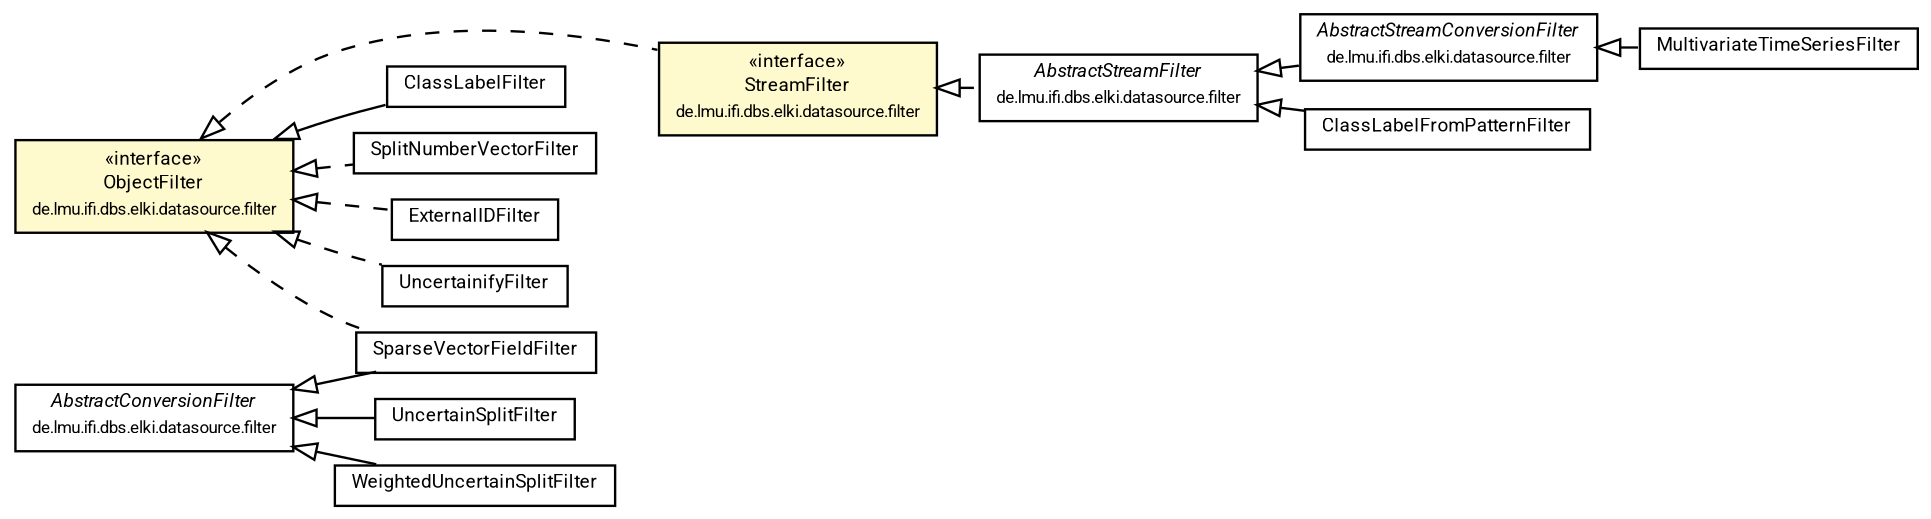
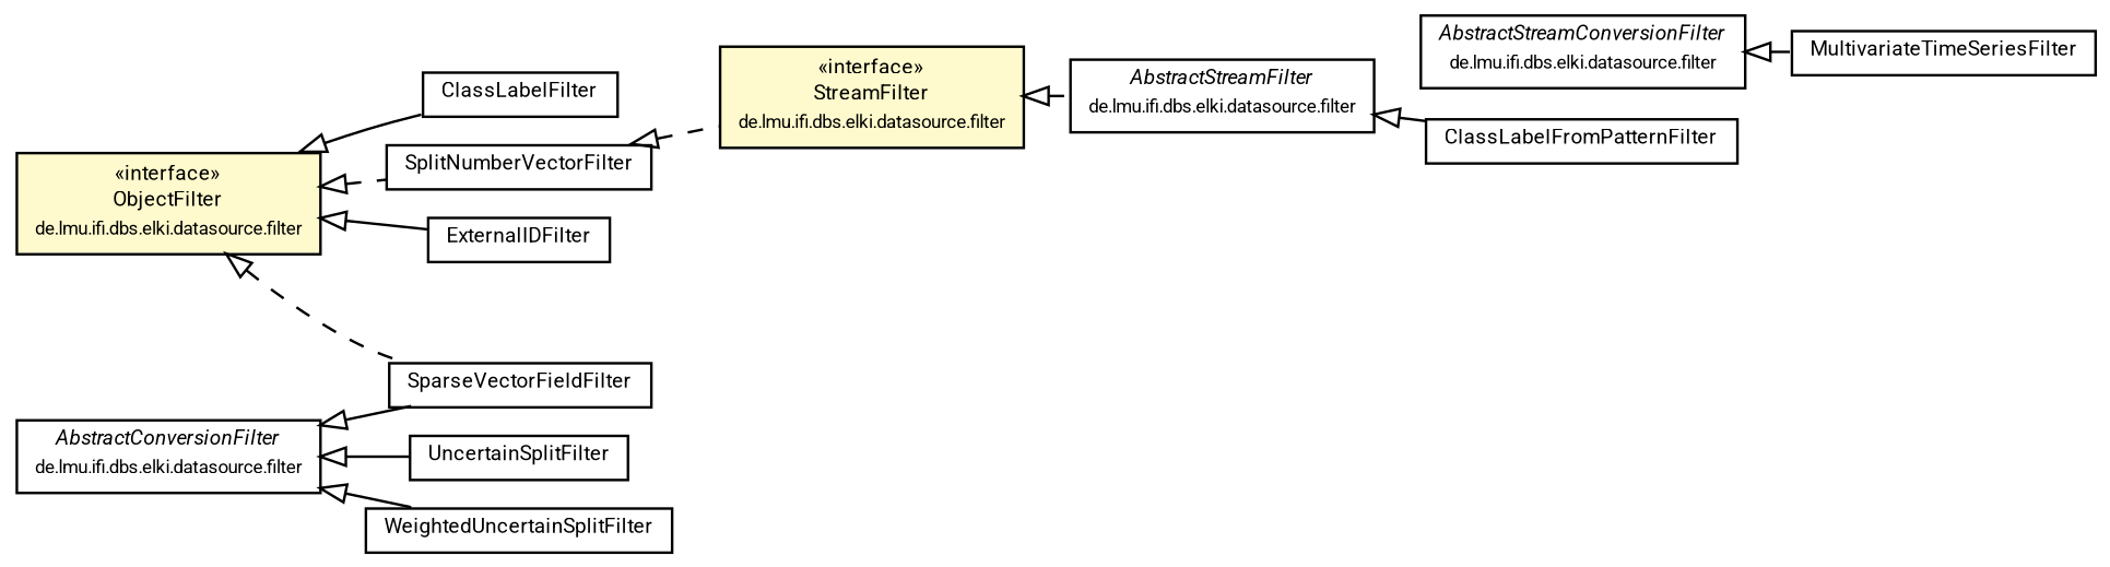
  digraph {
    nodesep=0.15
    rankdir=LR
    ranksep=0.25
    node [fontcolor=black fontname=Roboto fontsize=8 margin=0 shape=plaintext]
    edge [arrowtail=empty color=black dir=back fontname=Roboto fontsize=7 labelfontname=Roboto labelfontsize=7 weight=9]
    n1 [height=0 label=<<table title="de.lmu.ifi.dbs.elki.datasource.filter.ObjectFilter" border="0" cellborder="1" cellspacing="0" cellpadding="2" bgcolor="LemonChiffon" href="../ObjectFilter.html" target="_parent"> 		<tr><td><table border="0" cellspacing="0" cellpadding="1"> 		<tr><td align="center" balign="center"> &#171;interface&#187; </td></tr> 		<tr><td align="center" balign="center"> <font face="Roboto">ObjectFilter</font> </td></tr> 		<tr><td align="center" balign="center"> <font face="Roboto" point-size="7.0">de.lmu.ifi.dbs.elki.datasource.filter</font> </td></tr> 		</table></td></tr> 		</table>> width=0]
    n2 [height=0 label=<<table title="de.lmu.ifi.dbs.elki.datasource.filter.StreamFilter" border="0" cellborder="1" cellspacing="0" cellpadding="2" bgcolor="LemonChiffon" href="../StreamFilter.html" target="_parent"> 		<tr><td><table border="0" cellspacing="0" cellpadding="1"> 		<tr><td align="center" balign="center"> &#171;interface&#187; </td></tr> 		<tr><td align="center" balign="center"> <font face="Roboto">StreamFilter</font> </td></tr> 		<tr><td align="center" balign="center"> <font face="Roboto" point-size="7.0">de.lmu.ifi.dbs.elki.datasource.filter</font> </td></tr> 		</table></td></tr> 		</table>> width=0]
    n3 [height=0 label=<<table title="de.lmu.ifi.dbs.elki.datasource.filter.typeconversions.ClassLabelFilter" border="0" cellborder="1" cellspacing="0" cellpadding="2" href="ClassLabelFilter.html" target="_parent"> 		<tr><td><table border="0" cellspacing="0" cellpadding="1"> 		<tr><td align="center" balign="center"> <font face="Roboto">ClassLabelFilter</font> </td></tr> 		</table></td></tr> 		</table>> width=0]
    n4 [height=0 label=<<table title="de.lmu.ifi.dbs.elki.datasource.filter.typeconversions.SplitNumberVectorFilter" border="0" cellborder="1" cellspacing="0" cellpadding="2" href="SplitNumberVectorFilter.html" target="_parent"> 		<tr><td><table border="0" cellspacing="0" cellpadding="1"> 		<tr><td align="center" balign="center"> <font face="Roboto">SplitNumberVectorFilter</font> </td></tr> 		</table></td></tr> 		</table>> width=0]
    n5 [height=0 label=<<table title="de.lmu.ifi.dbs.elki.datasource.filter.typeconversions.ExternalIDFilter" border="0" cellborder="1" cellspacing="0" cellpadding="2" href="ExternalIDFilter.html" target="_parent"> 		<tr><td><table border="0" cellspacing="0" cellpadding="1"> 		<tr><td align="center" balign="center"> <font face="Roboto">ExternalIDFilter</font> </td></tr> 		</table></td></tr> 		</table>> width=0]
-   n6 [height=0 label=<<table title="de.lmu.ifi.dbs.elki.datasource.filter.typeconversions.UncertainifyFilter" border="0" cellborder="1" cellspacing="0" cellpadding="2" href="UncertainifyFilter.html" target="_parent"> 		<tr><td><table border="0" cellspacing="0" cellpadding="1"> 		<tr><td align="center" balign="center"> <font face="Roboto">UncertainifyFilter</font> </td></tr> 		</table></td></tr> 		</table>> width=0]
    n7 [height=0 label=<<table title="de.lmu.ifi.dbs.elki.datasource.filter.typeconversions.SparseVectorFieldFilter" border="0" cellborder="1" cellspacing="0" cellpadding="2" href="SparseVectorFieldFilter.html" target="_parent"> 		<tr><td><table border="0" cellspacing="0" cellpadding="1"> 		<tr><td align="center" balign="center"> <font face="Roboto">SparseVectorFieldFilter</font> </td></tr> 		</table></td></tr> 		</table>> width=0]
    n8 [height=0 label=<<table title="de.lmu.ifi.dbs.elki.datasource.filter.AbstractStreamFilter" border="0" cellborder="1" cellspacing="0" cellpadding="2" href="../AbstractStreamFilter.html" target="_parent"> 		<tr><td><table border="0" cellspacing="0" cellpadding="1"> 		<tr><td align="center" balign="center"> <font face="Roboto"><i>AbstractStreamFilter</i></font> </td></tr> 		<tr><td align="center" balign="center"> <font face="Roboto" point-size="7.0">de.lmu.ifi.dbs.elki.datasource.filter</font> </td></tr> 		</table></td></tr> 		</table>> width=0]
    n9 [height=0 label=<<table title="de.lmu.ifi.dbs.elki.datasource.filter.AbstractConversionFilter" border="0" cellborder="1" cellspacing="0" cellpadding="2" href="../AbstractConversionFilter.html" target="_parent"> 		<tr><td><table border="0" cellspacing="0" cellpadding="1"> 		<tr><td align="center" balign="center"> <font face="Roboto"><i>AbstractConversionFilter</i></font> </td></tr> 		<tr><td align="center" balign="center"> <font face="Roboto" point-size="7.0">de.lmu.ifi.dbs.elki.datasource.filter</font> </td></tr> 		</table></td></tr> 		</table>> width=0]
    n10 [height=0 label=<<table title="de.lmu.ifi.dbs.elki.datasource.filter.typeconversions.UncertainSplitFilter" border="0" cellborder="1" cellspacing="0" cellpadding="2" href="UncertainSplitFilter.html" target="_parent"> 		<tr><td><table border="0" cellspacing="0" cellpadding="1"> 		<tr><td align="center" balign="center"> <font face="Roboto">UncertainSplitFilter</font> </td></tr> 		</table></td></tr> 		</table>> width=0]
    n11 [height=0 label=<<table title="de.lmu.ifi.dbs.elki.datasource.filter.typeconversions.WeightedUncertainSplitFilter" border="0" cellborder="1" cellspacing="0" cellpadding="2" href="WeightedUncertainSplitFilter.html" target="_parent"> 		<tr><td><table border="0" cellspacing="0" cellpadding="1"> 		<tr><td align="center" balign="center"> <font face="Roboto">WeightedUncertainSplitFilter</font> </td></tr> 		</table></td></tr> 		</table>> width=0]
    n12 [height=0 label=<<table title="de.lmu.ifi.dbs.elki.datasource.filter.AbstractStreamConversionFilter" border="0" cellborder="1" cellspacing="0" cellpadding="2" href="../AbstractStreamConversionFilter.html" target="_parent"> 		<tr><td><table border="0" cellspacing="0" cellpadding="1"> 		<tr><td align="center" balign="center"> <font face="Roboto"><i>AbstractStreamConversionFilter</i></font> </td></tr> 		<tr><td align="center" balign="center"> <font face="Roboto" point-size="7.0">de.lmu.ifi.dbs.elki.datasource.filter</font> </td></tr> 		</table></td></tr> 		</table>> width=0]
    n13 [height=0 label=<<table title="de.lmu.ifi.dbs.elki.datasource.filter.typeconversions.ClassLabelFromPatternFilter" border="0" cellborder="1" cellspacing="0" cellpadding="2" href="ClassLabelFromPatternFilter.html" target="_parent"> 		<tr><td><table border="0" cellspacing="0" cellpadding="1"> 		<tr><td align="center" balign="center"> <font face="Roboto">ClassLabelFromPatternFilter</font> </td></tr> 		</table></td></tr> 		</table>> width=0]
    n14 [height=0 label=<<table title="de.lmu.ifi.dbs.elki.datasource.filter.typeconversions.MultivariateTimeSeriesFilter" border="0" cellborder="1" cellspacing="0" cellpadding="2" href="MultivariateTimeSeriesFilter.html" target="_parent"> 		<tr><td><table border="0" cellspacing="0" cellpadding="1"> 		<tr><td align="center" balign="center"> <font face="Roboto">MultivariateTimeSeriesFilter</font> </td></tr> 		</table></td></tr> 		</table>> width=0]
-   n1 -> n2 [style=dashed]
+   n4 -> n2 [style=dashed]
    n1 -> n3 [style=solid]
    n1 -> n4 [style=dashed]
-   n1 -> n5 [style=dashed]
-   n1 -> n6 [style=dashed]
+   n1 -> n5 [style=solid]
    n1 -> n7 [style=dashed]
    n2 -> n8 [style=dashed]
-   n8 -> n12 [weight=10]
    n8 -> n13 [weight=10]
    n9 -> n7 [weight=10]
    n9 -> n10 [weight=10]
    n9 -> n11 [weight=10]
    n12 -> n14 [weight=10]
  }
